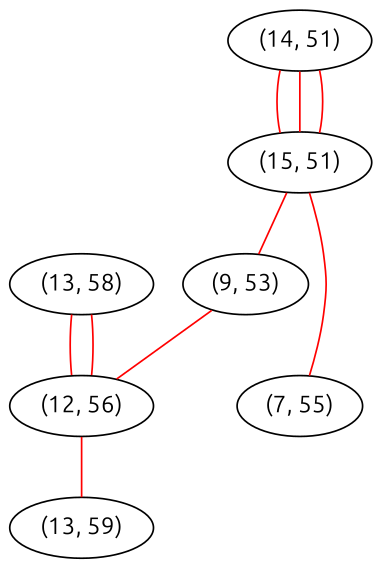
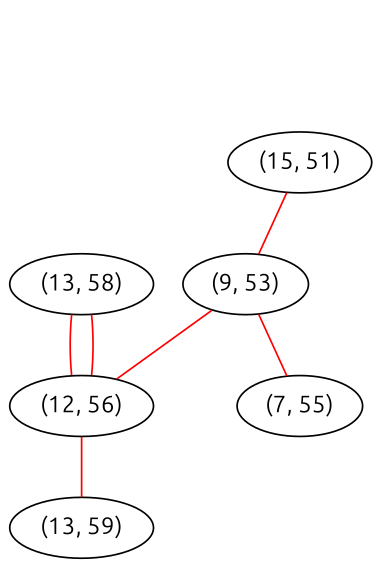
  graph {
    fontname=Ubuntu
    node [fontname=Ubuntu]
    edge [color=red fontname=Ubuntu weight=1]
-   "(14, 51)"
    "(15, 51)"
    "(9, 53)"
    "(12, 56)"
    "(7, 55)"
    "(13, 59)"
    "(13, 58)"
-   "(14, 51)" -- "(15, 51)"
-   "(14, 51)" -- "(15, 51)"
-   "(14, 51)" -- "(15, 51)"
    "(15, 51)" -- "(9, 53)"
    "(9, 53)" -- "(12, 56)"
-   "(15, 51)" -- "(7, 55)"
+   "(9, 53)" -- "(7, 55)"
    "(12, 56)" -- "(13, 59)"
    "(13, 58)" -- "(12, 56)"
    "(13, 58)" -- "(12, 56)"
  }
